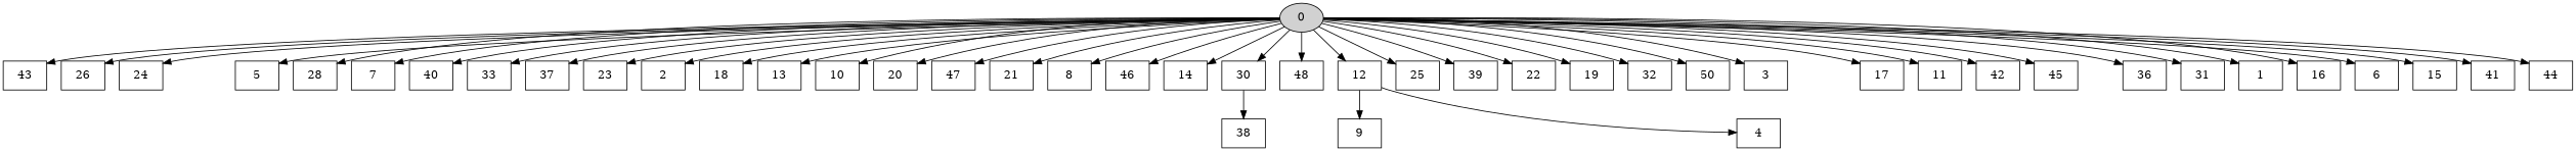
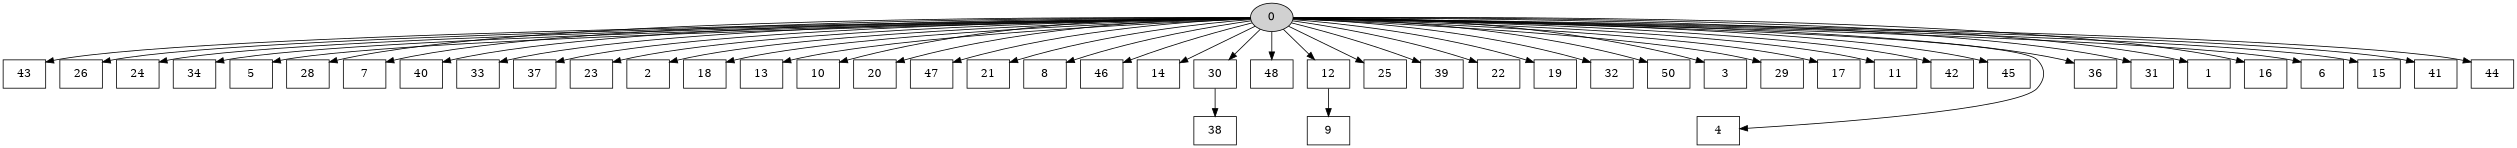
  digraph {
    node [fillcolor=white style=filled shape=box]
    0 [fillcolor=grey82 shape=""]
    n2 [label="43\n"]
    n3 [label="26\n"]
    n4 [label="24\n"]
+   n5 [label="34\n"]
    n6 [label="5\n"]
    n7 [label="28\n"]
    n8 [label="7\n"]
    n9 [label="40\n"]
    n10 [label="33\n"]
    n11 [label="37\n"]
    n12 [label="23\n"]
    n13 [label="2\n"]
    n14 [label="18\n"]
    n15 [label="13\n"]
    n16 [label="10\n"]
    n17 [label="20\n"]
    n18 [label="47\n"]
    n19 [label="21\n"]
    n20 [label="8\n"]
    n21 [label="46\n"]
    n22 [label="14\n"]
    n23 [label="12\n"]
    n24 [label="48\n"]
    n25 [label="30\n"]
    n26 [label="25\n"]
    n27 [label="39\n"]
    n28 [label="22\n"]
    n29 [label="19\n"]
    n30 [label="32\n"]
    n31 [label="50\n"]
    n32 [label="3\n"]
+   n33 [label="29\n"]
    n34 [label="17\n"]
    n35 [label="11\n"]
    n36 [label="42\n"]
    n37 [label="45\n"]
    n38 [label="4\n"]
    n39 [label="36\n"]
    n40 [label="31\n"]
    n41 [label="1\n"]
    n42 [label="16\n"]
    n43 [label="6\n"]
    n44 [label="15\n"]
    n45 [label="41\n"]
    n46 [label="44\n"]
    n47 [label="9\n"]
    n48 [label="38\n"]
    0 -> n2
    0 -> n3
    0 -> n4
+   0 -> n5
    0 -> n6
    0 -> n7
    0 -> n8
    0 -> n9
    0 -> n10
    0 -> n11
    0 -> n12
    0 -> n13
    0 -> n14
    0 -> n15
    0 -> n16
    0 -> n17
    0 -> n18
    0 -> n19
    0 -> n20
    0 -> n21
    0 -> n22
    0 -> n23
    0 -> n24
    0 -> n25
    0 -> n26
    0 -> n27
    0 -> n28
    0 -> n29
    0 -> n30
    0 -> n31
    0 -> n32
+   0 -> n33
    0 -> n34
    0 -> n35
    0 -> n36
    0 -> n37
-   n23 -> n38
+   0 -> n38
    0 -> n39
    0 -> n40
    0 -> n41
    0 -> n42
    0 -> n43
    0 -> n44
    0 -> n45
    0 -> n46
    n23 -> n47
    n25 -> n48
  }
